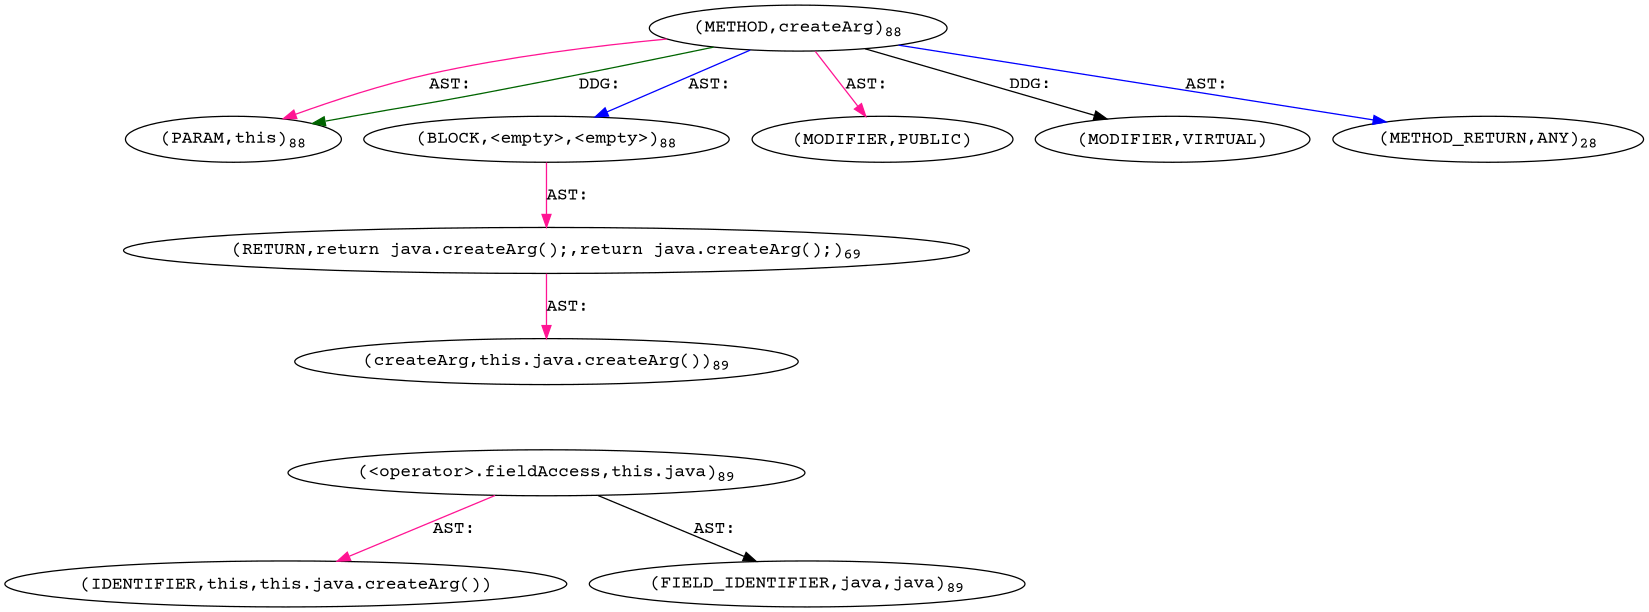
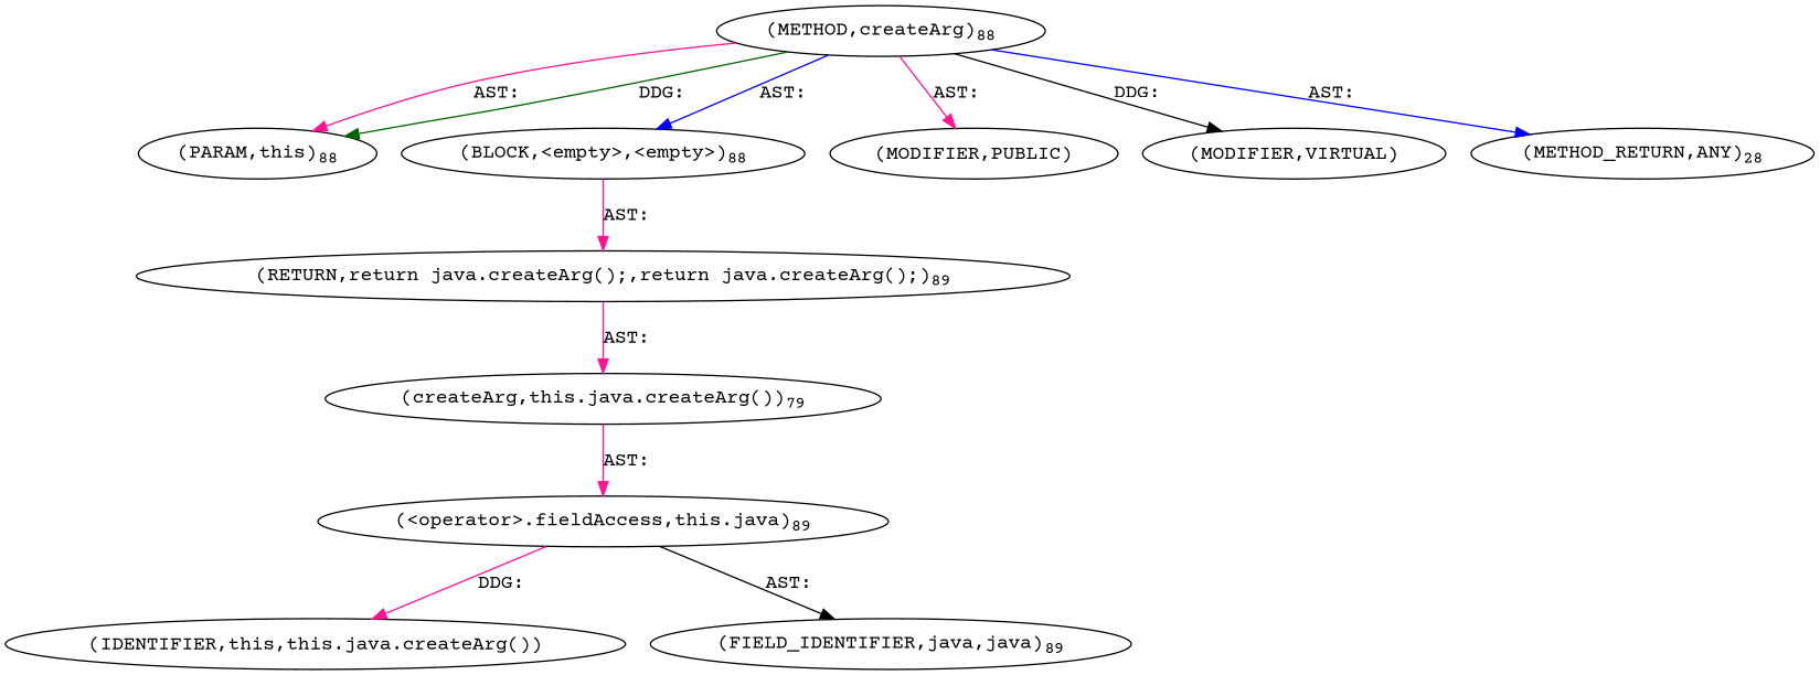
  digraph {
    fontname="Courier Prime"
    node [fontname="Courier Prime"]
    edge [color=deeppink fontname="Courier Prime"]
    n1 [label=<(METHOD,createArg)<SUB>88</SUB>>]
    n2 [label=<(PARAM,this)<SUB>88</SUB>>]
    n3 [label=<(BLOCK,&lt;empty&gt;,&lt;empty&gt;)<SUB>88</SUB>>]
    n4 [label=<(MODIFIER,PUBLIC)>]
    n5 [label=<(MODIFIER,VIRTUAL)>]
    n6 [label=<(METHOD_RETURN,ANY)<SUB>28</SUB>>]
-   n7 [label=<(RETURN,return java.createArg();,return java.createArg();)<SUB>69</SUB>>]
-   n8 [label=<(createArg,this.java.createArg())<SUB>89</SUB>>]
+   n7 [label=<(RETURN,return java.createArg();,return java.createArg();)<SUB>89</SUB>>]
+   n8 [label=<(createArg,this.java.createArg())<SUB>79</SUB>>]
    n9 [label=<(&lt;operator&gt;.fieldAccess,this.java)<SUB>89</SUB>>]
    n10 [label=<(IDENTIFIER,this,this.java.createArg())>]
    n11 [label=<(FIELD_IDENTIFIER,java,java)<SUB>89</SUB>>]
    n1 -> n2 [label="AST: "]
    n1 -> n2 [color=darkgreen label="DDG: "]
    n1 -> n3 [color=blue label="AST: "]
    n1 -> n4 [label="AST: "]
    n1 -> n5 [color=black label="DDG: "]
    n1 -> n6 [color=blue label="AST: "]
    n3 -> n7 [label="AST: "]
    n7 -> n8 [label="AST: "]
-   n9 -> n10 [label="AST: "]
+   n8 -> n9 [label="AST: "]
+   n9 -> n10 [label="DDG: "]
    n9 -> n11 [color=black label="AST: "]
  }
